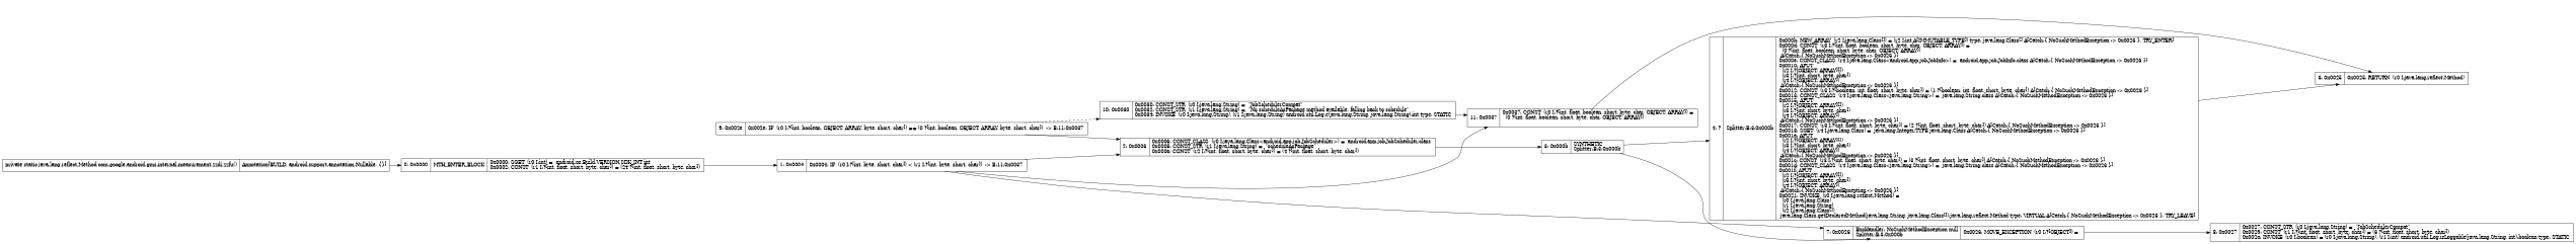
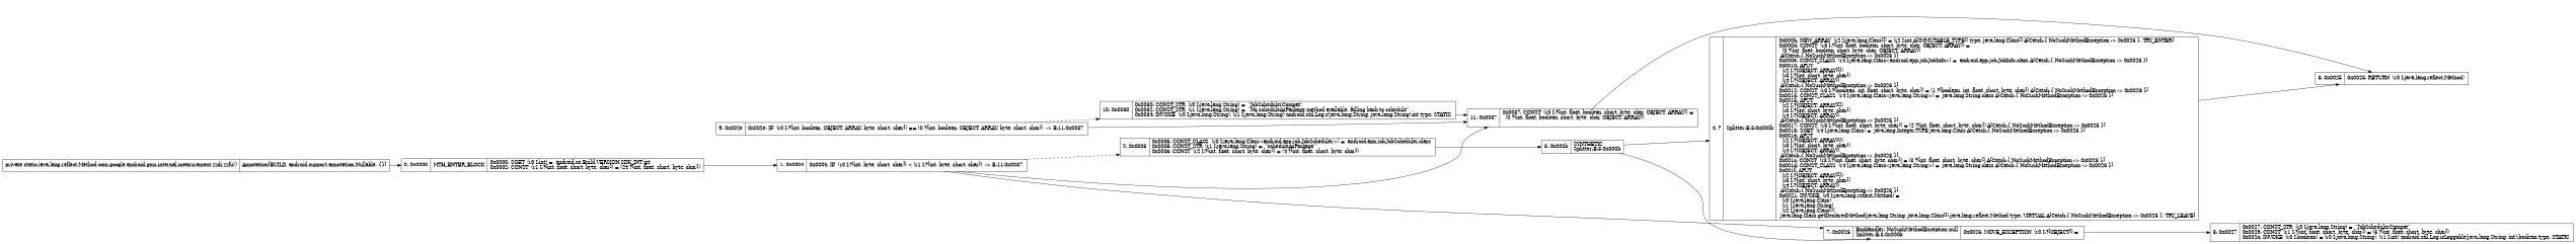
  digraph {
    rankdir=LR
    node [shape=record]
    n1 [label="{0\:\ 0x0000|MTH_ENTER_BLOCK\l|0x0000: SGET  (r0 I:int) =  android.os.Build.VERSION.SDK_INT int \l0x0002: CONST  (r1 I:?[int, float, short, byte, char]) = (24 ?[int, float, short, byte, char]) \l}"]
    n2 [label="{1\:\ 0x0004|0x0004: IF  (r0 I:?[int, byte, short, char]) \< (r1 I:?[int, byte, short, char])  \-\> B:11:0x0037 \l}"]
    n3 [label="{2\:\ 0x0006|0x0006: CONST_CLASS  (r0 I:java.lang.Class\<android.app.job.JobScheduler\>) =  android.app.job.JobScheduler.class \l0x0008: CONST_STR  (r1 I:java.lang.String) =  \"scheduleAsPackage\" \l0x000a: CONST  (r2 I:?[int, float, short, byte, char]) = (4 ?[int, float, short, byte, char]) \l}"]
    n4 [label="{11\:\ 0x0037|0x0037: CONST  (r0 I:?[int, float, boolean, short, byte, char, OBJECT, ARRAY]) = \l  (0 ?[int, float, boolean, short, byte, char, OBJECT, ARRAY])\l \l}"]
    n5 [label="{7\:\ 0x0026|ExcHandler: NoSuchMethodException null\lSplitter:B:3:0x000b\l|0x0026: MOVE_EXCEPTION  (r0 I:?[OBJECT]) =  \l}"]
    n6 [label="{3\:\ 0x000b|SYNTHETIC\lSplitter:B:3:0x000b\l}"]
    n7 [label="{6\:\ 0x0025|0x0025: RETURN  (r0 I:java.lang.reflect.Method) \l}"]
    n8 [label="{4\:\ ?|Splitter:B:3:0x000b\l|0x000b: NEW_ARRAY  (r2 I:java.lang.Class[]) = (r2 I:int A[IMMUTABLE_TYPE]) type: java.lang.Class[] A[Catch:\{ NoSuchMethodException \-\> 0x0026 \}, TRY_ENTER]\l0x000d: CONST  (r3 I:?[int, float, boolean, short, byte, char, OBJECT, ARRAY]) = \l  (0 ?[int, float, boolean, short, byte, char, OBJECT, ARRAY])\l A[Catch:\{ NoSuchMethodException \-\> 0x0026 \}]\l0x000e: CONST_CLASS  (r4 I:java.lang.Class\<android.app.job.JobInfo\>) =  android.app.job.JobInfo.class A[Catch:\{ NoSuchMethodException \-\> 0x0026 \}]\l0x0010: APUT  \l  (r2 I:?[OBJECT, ARRAY][])\l  (r3 I:?[int, short, byte, char])\l  (r4 I:?[OBJECT, ARRAY])\l A[Catch:\{ NoSuchMethodException \-\> 0x0026 \}]\l0x0012: CONST  (r3 I:?[boolean, int, float, short, byte, char]) = (1 ?[boolean, int, float, short, byte, char]) A[Catch:\{ NoSuchMethodException \-\> 0x0026 \}]\l0x0013: CONST_CLASS  (r4 I:java.lang.Class\<java.lang.String\>) =  java.lang.String.class A[Catch:\{ NoSuchMethodException \-\> 0x0026 \}]\l0x0015: APUT  \l  (r2 I:?[OBJECT, ARRAY][])\l  (r3 I:?[int, short, byte, char])\l  (r4 I:?[OBJECT, ARRAY])\l A[Catch:\{ NoSuchMethodException \-\> 0x0026 \}]\l0x0017: CONST  (r3 I:?[int, float, short, byte, char]) = (2 ?[int, float, short, byte, char]) A[Catch:\{ NoSuchMethodException \-\> 0x0026 \}]\l0x0018: SGET  (r4 I:java.lang.Class) =  java.lang.Integer.TYPE java.lang.Class A[Catch:\{ NoSuchMethodException \-\> 0x0026 \}]\l0x001a: APUT  \l  (r2 I:?[OBJECT, ARRAY][])\l  (r3 I:?[int, short, byte, char])\l  (r4 I:?[OBJECT, ARRAY])\l A[Catch:\{ NoSuchMethodException \-\> 0x0026 \}]\l0x001c: CONST  (r3 I:?[int, float, short, byte, char]) = (3 ?[int, float, short, byte, char]) A[Catch:\{ NoSuchMethodException \-\> 0x0026 \}]\l0x001d: CONST_CLASS  (r4 I:java.lang.Class\<java.lang.String\>) =  java.lang.String.class A[Catch:\{ NoSuchMethodException \-\> 0x0026 \}]\l0x001f: APUT  \l  (r2 I:?[OBJECT, ARRAY][])\l  (r3 I:?[int, short, byte, char])\l  (r4 I:?[OBJECT, ARRAY])\l A[Catch:\{ NoSuchMethodException \-\> 0x0026 \}]\l0x0021: INVOKE  (r0 I:java.lang.reflect.Method) = \l  (r0 I:java.lang.Class)\l  (r1 I:java.lang.String)\l  (r2 I:java.lang.Class[])\l java.lang.Class.getDeclaredMethod(java.lang.String, java.lang.Class[]):java.lang.reflect.Method type: VIRTUAL A[Catch:\{ NoSuchMethodException \-\> 0x0026 \}, TRY_LEAVE]\l}"]
    n9 [label="{8\:\ 0x0027|0x0027: CONST_STR  (r0 I:java.lang.String) =  \"JobSchedulerCompat\" \l0x0029: CONST  (r1 I:?[int, float, short, byte, char]) = (6 ?[int, float, short, byte, char]) \l0x002a: INVOKE  (r0 I:boolean) = (r0 I:java.lang.String), (r1 I:int) android.util.Log.isLoggable(java.lang.String, int):boolean type: STATIC \l}"]
    n10 [label="{9\:\ 0x002e|0x002e: IF  (r0 I:?[int, boolean, OBJECT, ARRAY, byte, short, char]) == (0 ?[int, boolean, OBJECT, ARRAY, byte, short, char])  \-\> B:11:0x0037 \l}"]
    n11 [label="{10\:\ 0x0030|0x0030: CONST_STR  (r0 I:java.lang.String) =  \"JobSchedulerCompat\" \l0x0032: CONST_STR  (r1 I:java.lang.String) =  \"No scheduleAsPackage method available, falling back to schedule\" \l0x0034: INVOKE  (r0 I:java.lang.String), (r1 I:java.lang.String) android.util.Log.e(java.lang.String, java.lang.String):int type: STATIC \l}"]
    n12 [label="{private static java.lang.reflect.Method com.google.android.gms.internal.measurement.zzdi.zzfu()  | Annotation[BUILD, android.support.annotation.Nullable, \{\}]\l}"]
    n1 -> n2
-   n2 -> n3 [style=solid]
+   n2 -> n3 [style=dashed]
    n2 -> n4
    n2 -> n5
    n3 -> n6
    n4 -> n7
    n5 -> n9
    n6 -> n5
    n6 -> n8
    n8 -> n7
-   n10 -> n3
+   n10 -> n4
    n10 -> n11 [style=dashed]
    n11 -> n4
    n12 -> n1
  }
